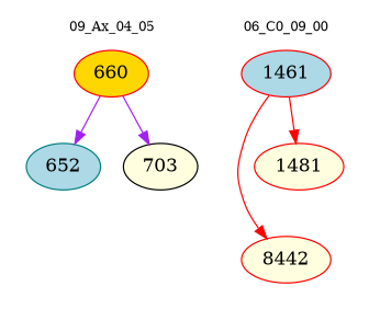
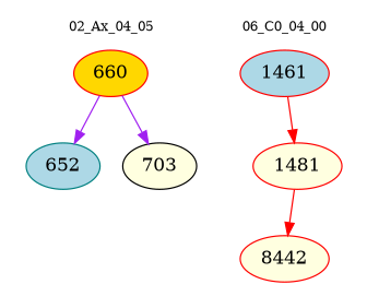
  digraph {
    node [color=red fillcolor=lightyellow style=filled]
    edge [color=purple]
    n1 [fillcolor=gold label=660]
    n2 [color=teal fillcolor=lightblue label=652]
    n3 [color=black label=703]
    n4 [fillcolor=lightblue label=1461]
    n5 [label=8442]
    n6 [label=1481]
    subgraph cluster_1 {
      color=white
      fontsize=10
-     label="09_Ax_04_05"
+     label="02_Ax_04_05"
      n1
      n2
      n3
    }
    subgraph cluster_2 {
      color=white
      fontsize=10
-     label="06_C0_09_00"
+     label="06_C0_04_00"
      n4
      n5
      n6
    }
    n1 -> n2
    n1 -> n3
-   n4 -> n5 [color=red]
+   n6 -> n5 [color=red]
    n4 -> n6 [color=red]
  }
